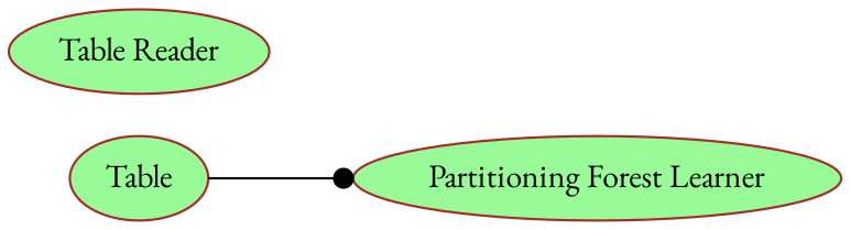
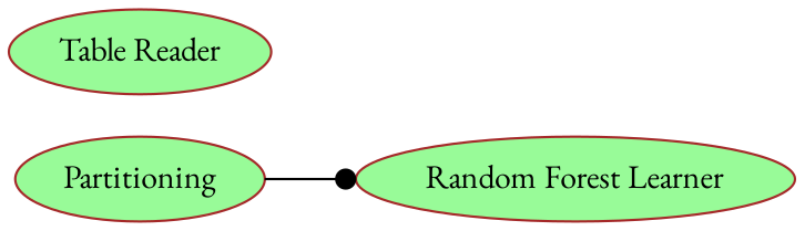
  digraph {
    rankdir=LR
    fontname="EB Garamond"
    node [style=filled fillcolor=palegreen color=brown fontname="EB Garamond"]
-   n1 [label=Table]
-   n2 [label="Partitioning Forest Learner"]
+   n1 [label=Partitioning]
+   n2 [label="Random Forest Learner"]
    n3 [label="Table Reader"]
    n1 -> n2 [style=solid arrowhead=dot fontname="EB Garamond"]
  }
